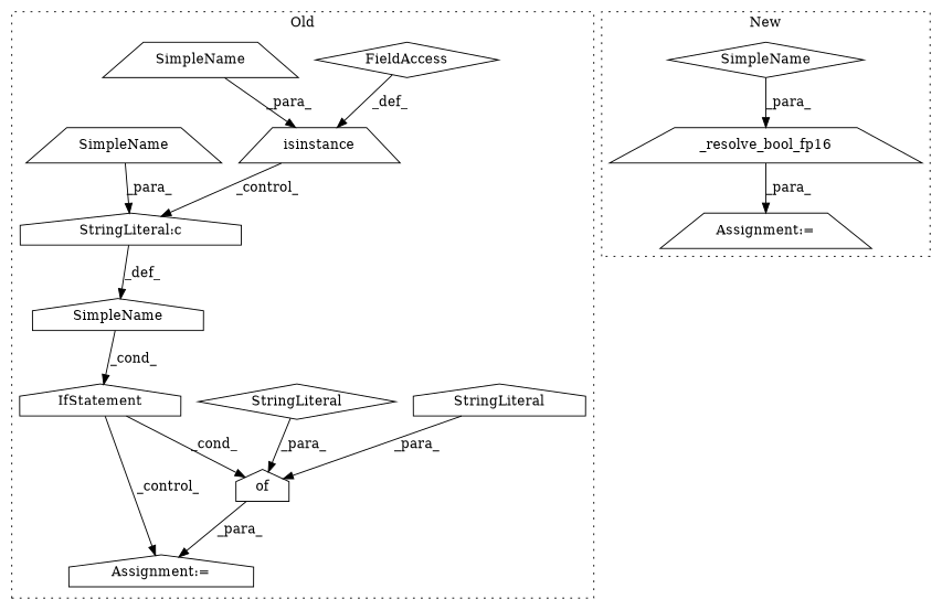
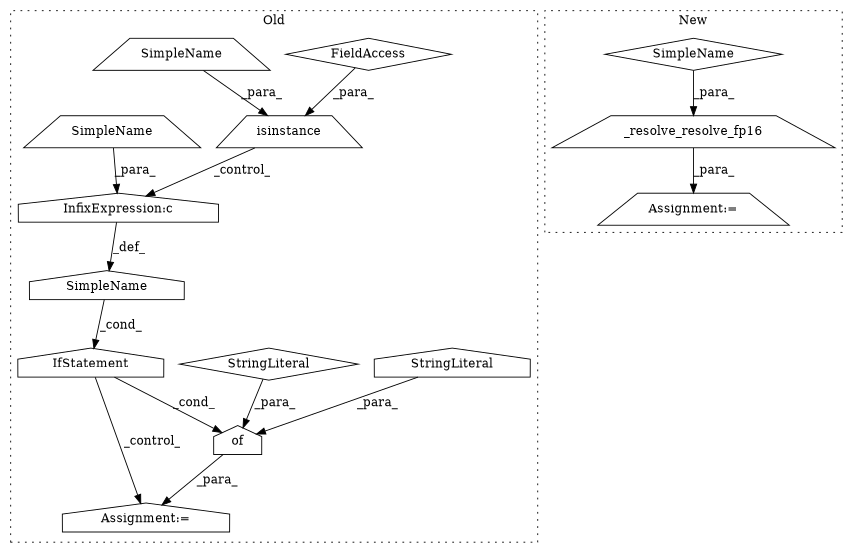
  digraph {
    node [a=42 l=4 shape=house]
    n1 [a=32 l="11,1" label=isinstance s="3068,3088" shape=trapezium]
-   n2 [a=27 label="StringLiteral:c" s=3089]
+   n2 [a=27 label="InfixExpression:c" s=3089]
    n3 [a=22 label=FieldAccess s=3084 shape=diamond]
    n4 [a=25 l="4,2" label=IfStatement s="3064,3097"]
    n5 [label=SimpleName l=""]
    n6 [a=7 l=1 label="Assignment:=" s=3111]
    n7 [a=32 l="3,1" label=of s="3116,3135"]
    n8 [a=45 label=StringLiteral s=3131]
    n9 [a=45 l=11 label=StringLiteral s=3119 shape=diamond]
    n10 [label=SimpleName s=3079 shape=trapezium]
    n11 [label=SimpleName s=3093 shape=trapezium]
-   n12 [a=32 l="19,1" label=_resolve_bool_fp16 s="3376,3399" shape=trapezium]
+   n12 [a=32 l="19,1" label=_resolve_resolve_fp16 s="3376,3399" shape=trapezium]
    n13 [a=7 l=1 label="Assignment:=" s=3375 shape=trapezium]
    n14 [label=SimpleName s=3395 shape=diamond]
    subgraph cluster_1 {
      label=Old
      style=dotted
      n1
      n2
      n3
      n4
      n5
      n6
      n7
      n8
      n9
      n10
      n11
    }
    subgraph cluster_2 {
      label=New
      style=dotted
      n12
      n13
      n14
    }
    n1 -> n2 [label=_control_]
    n2 -> n5 [label=_def_]
-   n3 -> n1 [label=_def_]
+   n3 -> n1 [label=_para_]
    n4 -> n6 [label=_control_]
    n4 -> n7 [label=_cond_]
    n5 -> n4 [label=_cond_]
    n7 -> n6 [label=_para_]
    n8 -> n7 [label=_para_]
    n9 -> n7 [label=_para_]
    n10 -> n1 [label=_para_]
    n11 -> n2 [label=_para_]
    n12 -> n13 [label=_para_]
    n14 -> n12 [label=_para_]
  }
